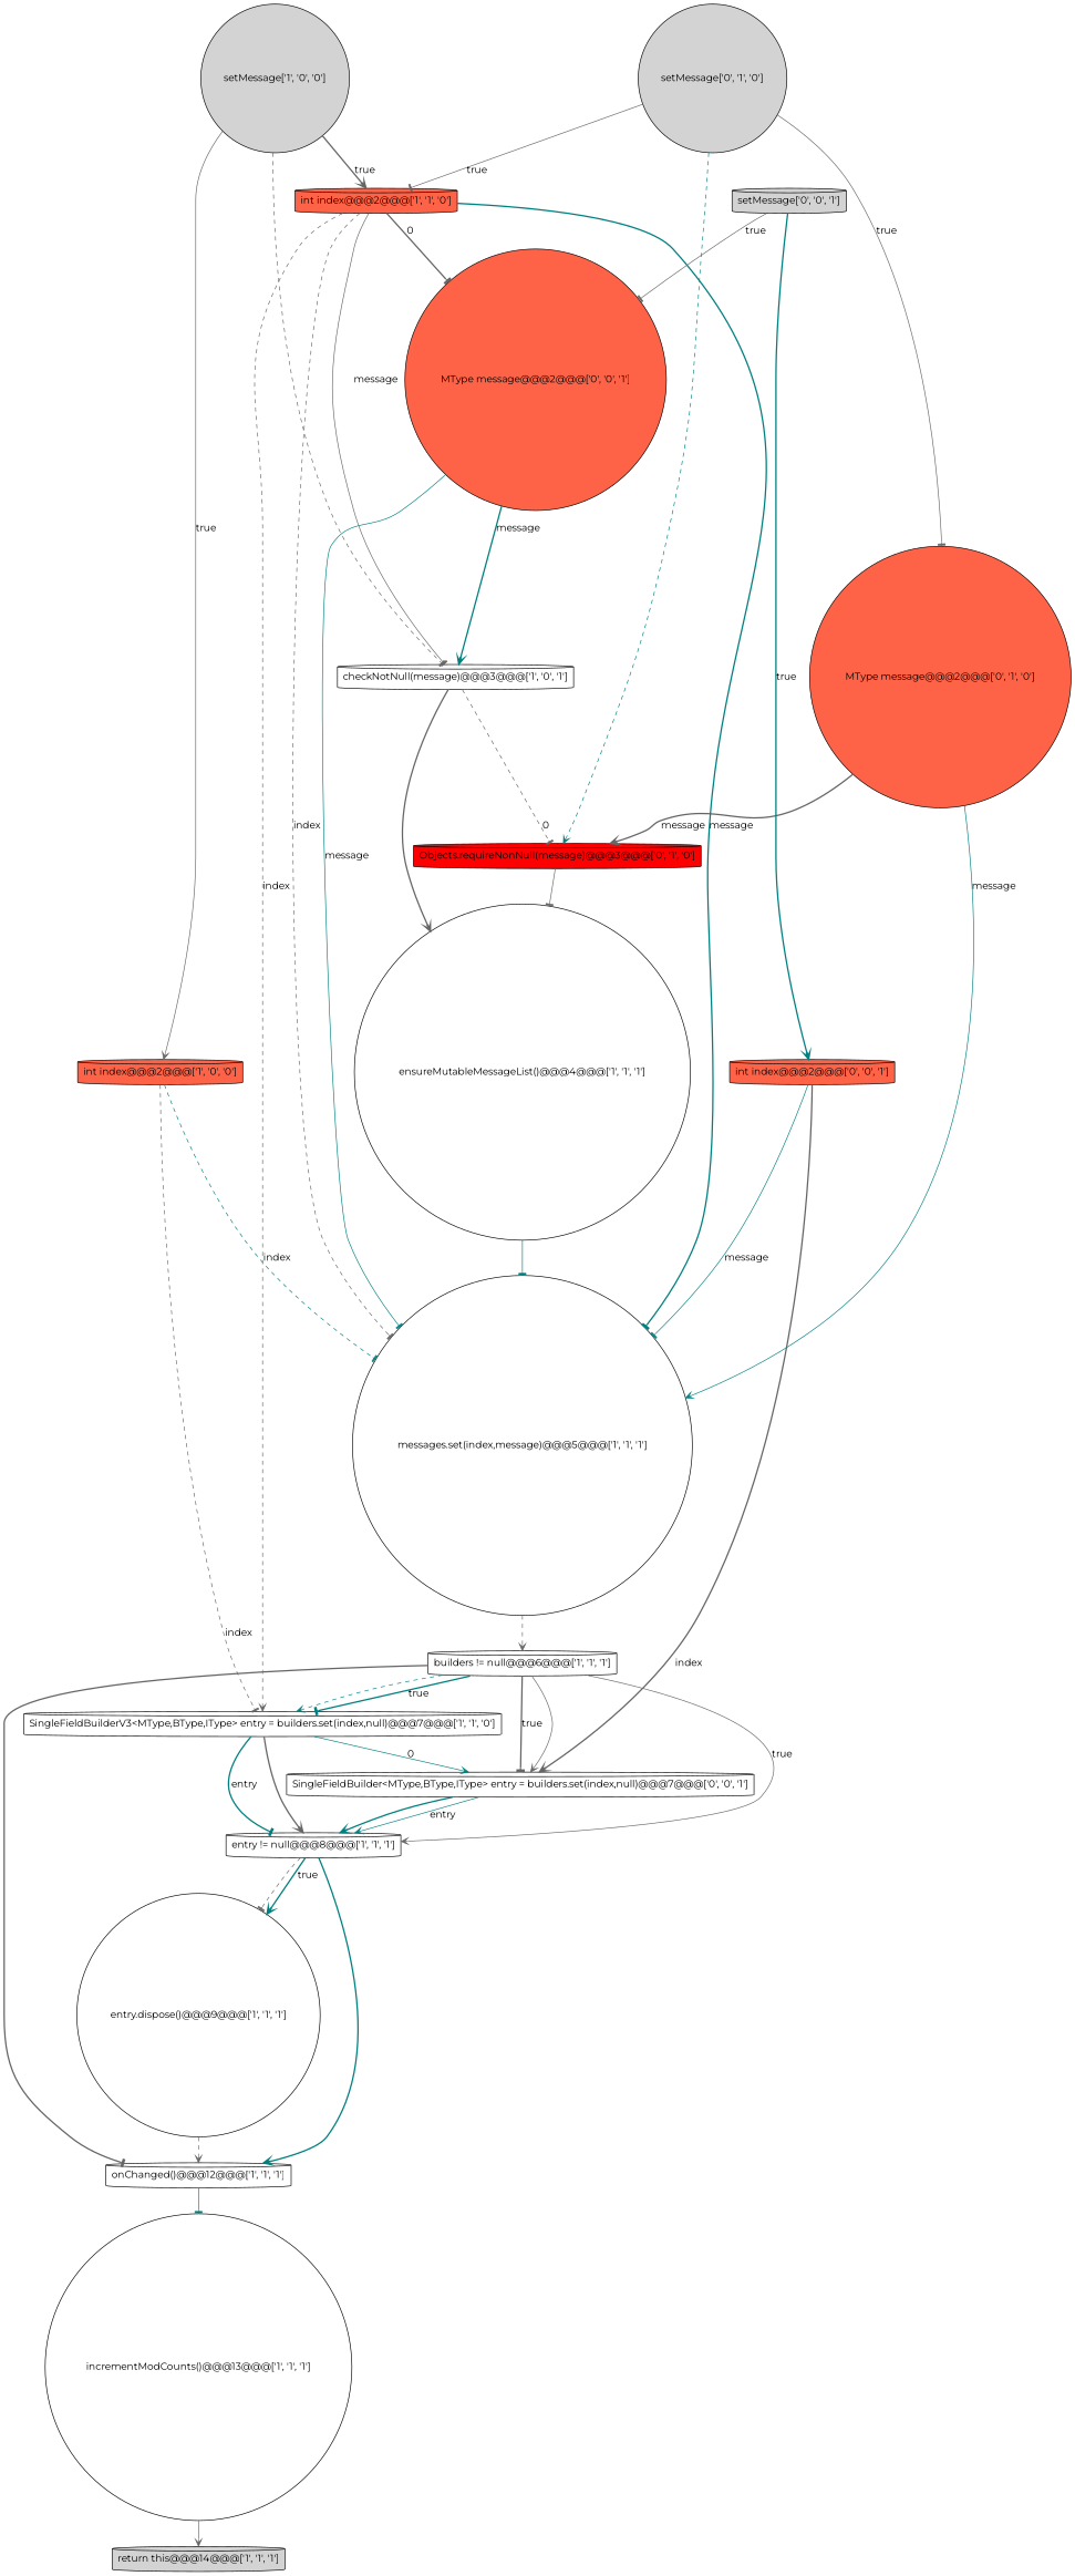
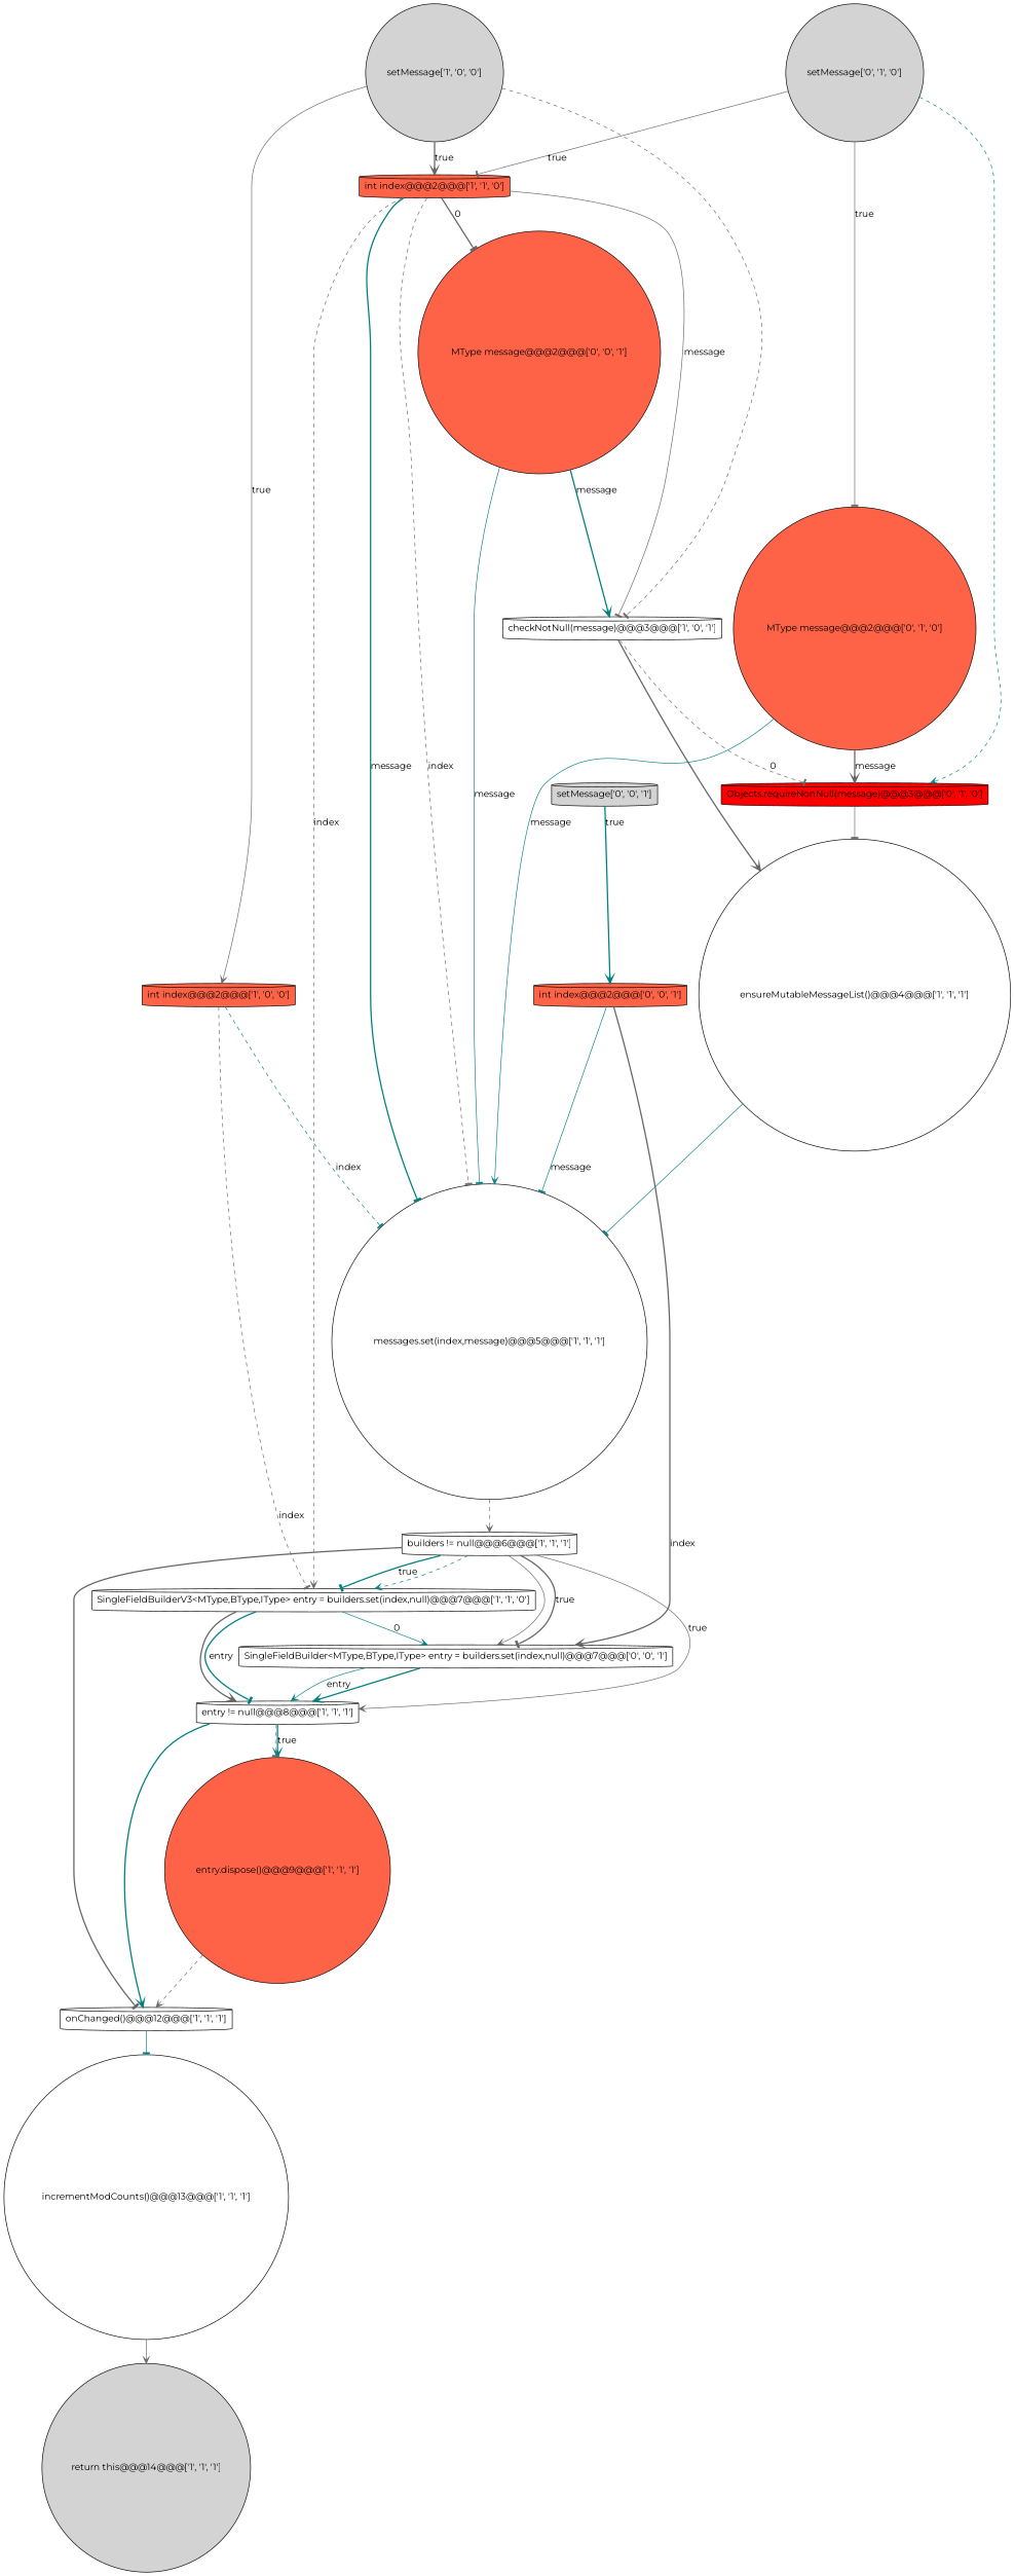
  digraph {
    fontname=Montserrat
    node [fillcolor=white fontname=Montserrat shape=cylinder style=filled]
    edge [arrowhead=vee color=gray40 fontname=Montserrat style=solid]
    n1 [fillcolor=tomato label="MType message@@@2@@@['0', '0', '1']" shape=circle]
    n2 [label="messages.set(index,message)@@@5@@@['1', '1', '1']" shape=circle]
    n3 [label="checkNotNull(message)@@@3@@@['1', '0', '1']"]
    n4 [label="builders != null@@@6@@@['1', '1', '1']"]
    n5 [fillcolor=red label="Objects.requireNonNull(message)@@@3@@@['0', '1', '0']"]
    n6 [label="ensureMutableMessageList()@@@4@@@['1', '1', '1']" shape=circle]
    n7 [fillcolor=tomato label="int index@@@2@@@['0', '0', '1']"]
    n8 [label="SingleFieldBuilder<MType,BType,IType> entry = builders.set(index,null)@@@7@@@['0', '0', '1']"]
    n9 [label="entry != null@@@8@@@['1', '1', '1']"]
-   n10 [label="entry.dispose()@@@9@@@['1', '1', '1']" shape=circle]
+   n10 [fillcolor=tomato label="entry.dispose()@@@9@@@['1', '1', '1']" shape=circle]
    n11 [label="onChanged()@@@12@@@['1', '1', '1']"]
    n12 [fillcolor=tomato label="int index@@@2@@@['1', '0', '0']"]
    n13 [label="SingleFieldBuilderV3<MType,BType,IType> entry = builders.set(index,null)@@@7@@@['1', '1', '0']"]
-   n14 [fillcolor=lightgray label="return this@@@14@@@['1', '1', '1']"]
+   n14 [fillcolor=lightgray label="return this@@@14@@@['1', '1', '1']" shape=circle]
    n15 [fillcolor=lightgray label="setMessage['0', '1', '0']" shape=circle]
    n16 [fillcolor=tomato label="MType message@@@2@@@['0', '1', '0']" shape=circle]
    n17 [fillcolor=tomato label="int index@@@2@@@['1', '1', '0']"]
    n18 [label="incrementModCounts()@@@13@@@['1', '1', '1']" shape=circle]
    n19 [fillcolor=lightgray label="setMessage['1', '0', '0']" shape=circle]
    n20 [fillcolor=lightgray label="setMessage['0', '0', '1']"]
    n1 -> n2 [arrowhead=tee color=teal label=message]
    n1 -> n3 [color=teal label=message style=bold]
    n2 -> n4 [style=dashed]
    n3 -> n5 [arrowhead=tee label=0 style=dashed]
    n3 -> n6 [style=bold]
    n4 -> n8
    n4 -> n8 [arrowhead=tee label=true style=bold]
    n4 -> n9 [label=true]
    n4 -> n11 [arrowhead=tee style=bold]
    n4 -> n13 [arrowhead=tee color=teal label=true style=bold]
    n4 -> n13 [color=teal style=dashed]
    n5 -> n6 [arrowhead=tee]
    n6 -> n2 [arrowhead=tee color=teal]
    n7 -> n2 [arrowhead=tee color=teal label=message]
    n7 -> n8 [label=index style=bold]
    n8 -> n9 [color=teal label=entry]
    n8 -> n9 [color=teal style=bold]
    n9 -> n10 [color=teal label=true style=bold]
    n9 -> n10 [arrowhead=tee style=dashed]
    n9 -> n11 [color=teal style=bold]
    n10 -> n11 [style=dashed]
    n11 -> n18 [arrowhead=tee color=teal]
    n12 -> n2 [arrowhead=tee color=teal label=index style=dashed]
    n12 -> n13 [arrowhead=tee label=index style=dashed]
    n13 -> n8 [color=teal label=0]
    n13 -> n9 [arrowhead=tee color=teal label=entry style=bold]
    n13 -> n9 [style=bold]
    n15 -> n5 [color=teal style=dashed]
    n15 -> n16 [arrowhead=tee label=true]
    n15 -> n17 [arrowhead=tee label=true]
    n16 -> n2 [color=teal label=message]
    n16 -> n5 [label=message style=bold]
    n17 -> n1 [arrowhead=tee label=0 style=bold]
    n17 -> n2 [arrowhead=tee color=teal label=message style=bold]
    n17 -> n2 [arrowhead=tee label=index style=dashed]
    n17 -> n3 [arrowhead=tee label=message]
    n17 -> n13 [label=index style=dashed]
    n18 -> n14
    n19 -> n3 [arrowhead=tee style=dashed]
    n19 -> n12 [label=true]
    n19 -> n17 [label=true style=bold]
-   n20 -> n1 [arrowhead=tee label=true]
    n20 -> n7 [color=teal label=true style=bold]
  }
